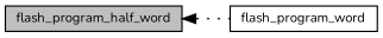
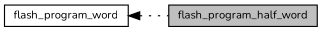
  digraph {
    rankdir=LR
    fontname=Nunito
    node [color=black fontname=Nunito fontsize=10 shape=record style=filled]
    n1 [fillcolor=grey75 fontcolor=black height=0.2 label=flash_program_half_word width=0.4]
    n2 [fillcolor=white height=0.2 label=flash_program_word width=0.4]
-   n1 -> n2 [color=black dir=back fontname=Nunito fontsize=10 labelfontname=Helvetica labelfontsize=10 style=dotted]
+   n2 -> n1 [color=black dir=back fontname=Nunito fontsize=10 labelfontname=Helvetica labelfontsize=10 style=dotted]
  }
